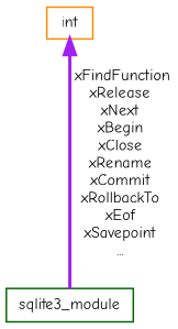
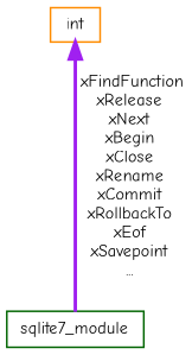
  digraph {
    fontname="Comic Neue"
    node [fillcolor=white fontname="Comic Neue" fontsize=10 shape=record style=filled]
-   n1 [color=darkgreen fontcolor=black height=0.2 label=sqlite3_module width=0.4]
+   n1 [color=darkgreen fontcolor=black height=0.2 label=sqlite7_module width=0.4]
    n2 [color=darkorange height=0.2 label=int width=0.4]
    n2 -> n1 [color=purple dir=back fontname="Comic Neue" fontsize=10 label=" xFindFunction\nxRelease\nxNext\nxBegin\nxClose\nxRename\nxCommit\nxRollbackTo\nxEof\nxSavepoint\n..." labelfontname=Helvetica labelfontsize=10 style=bold]
  }
